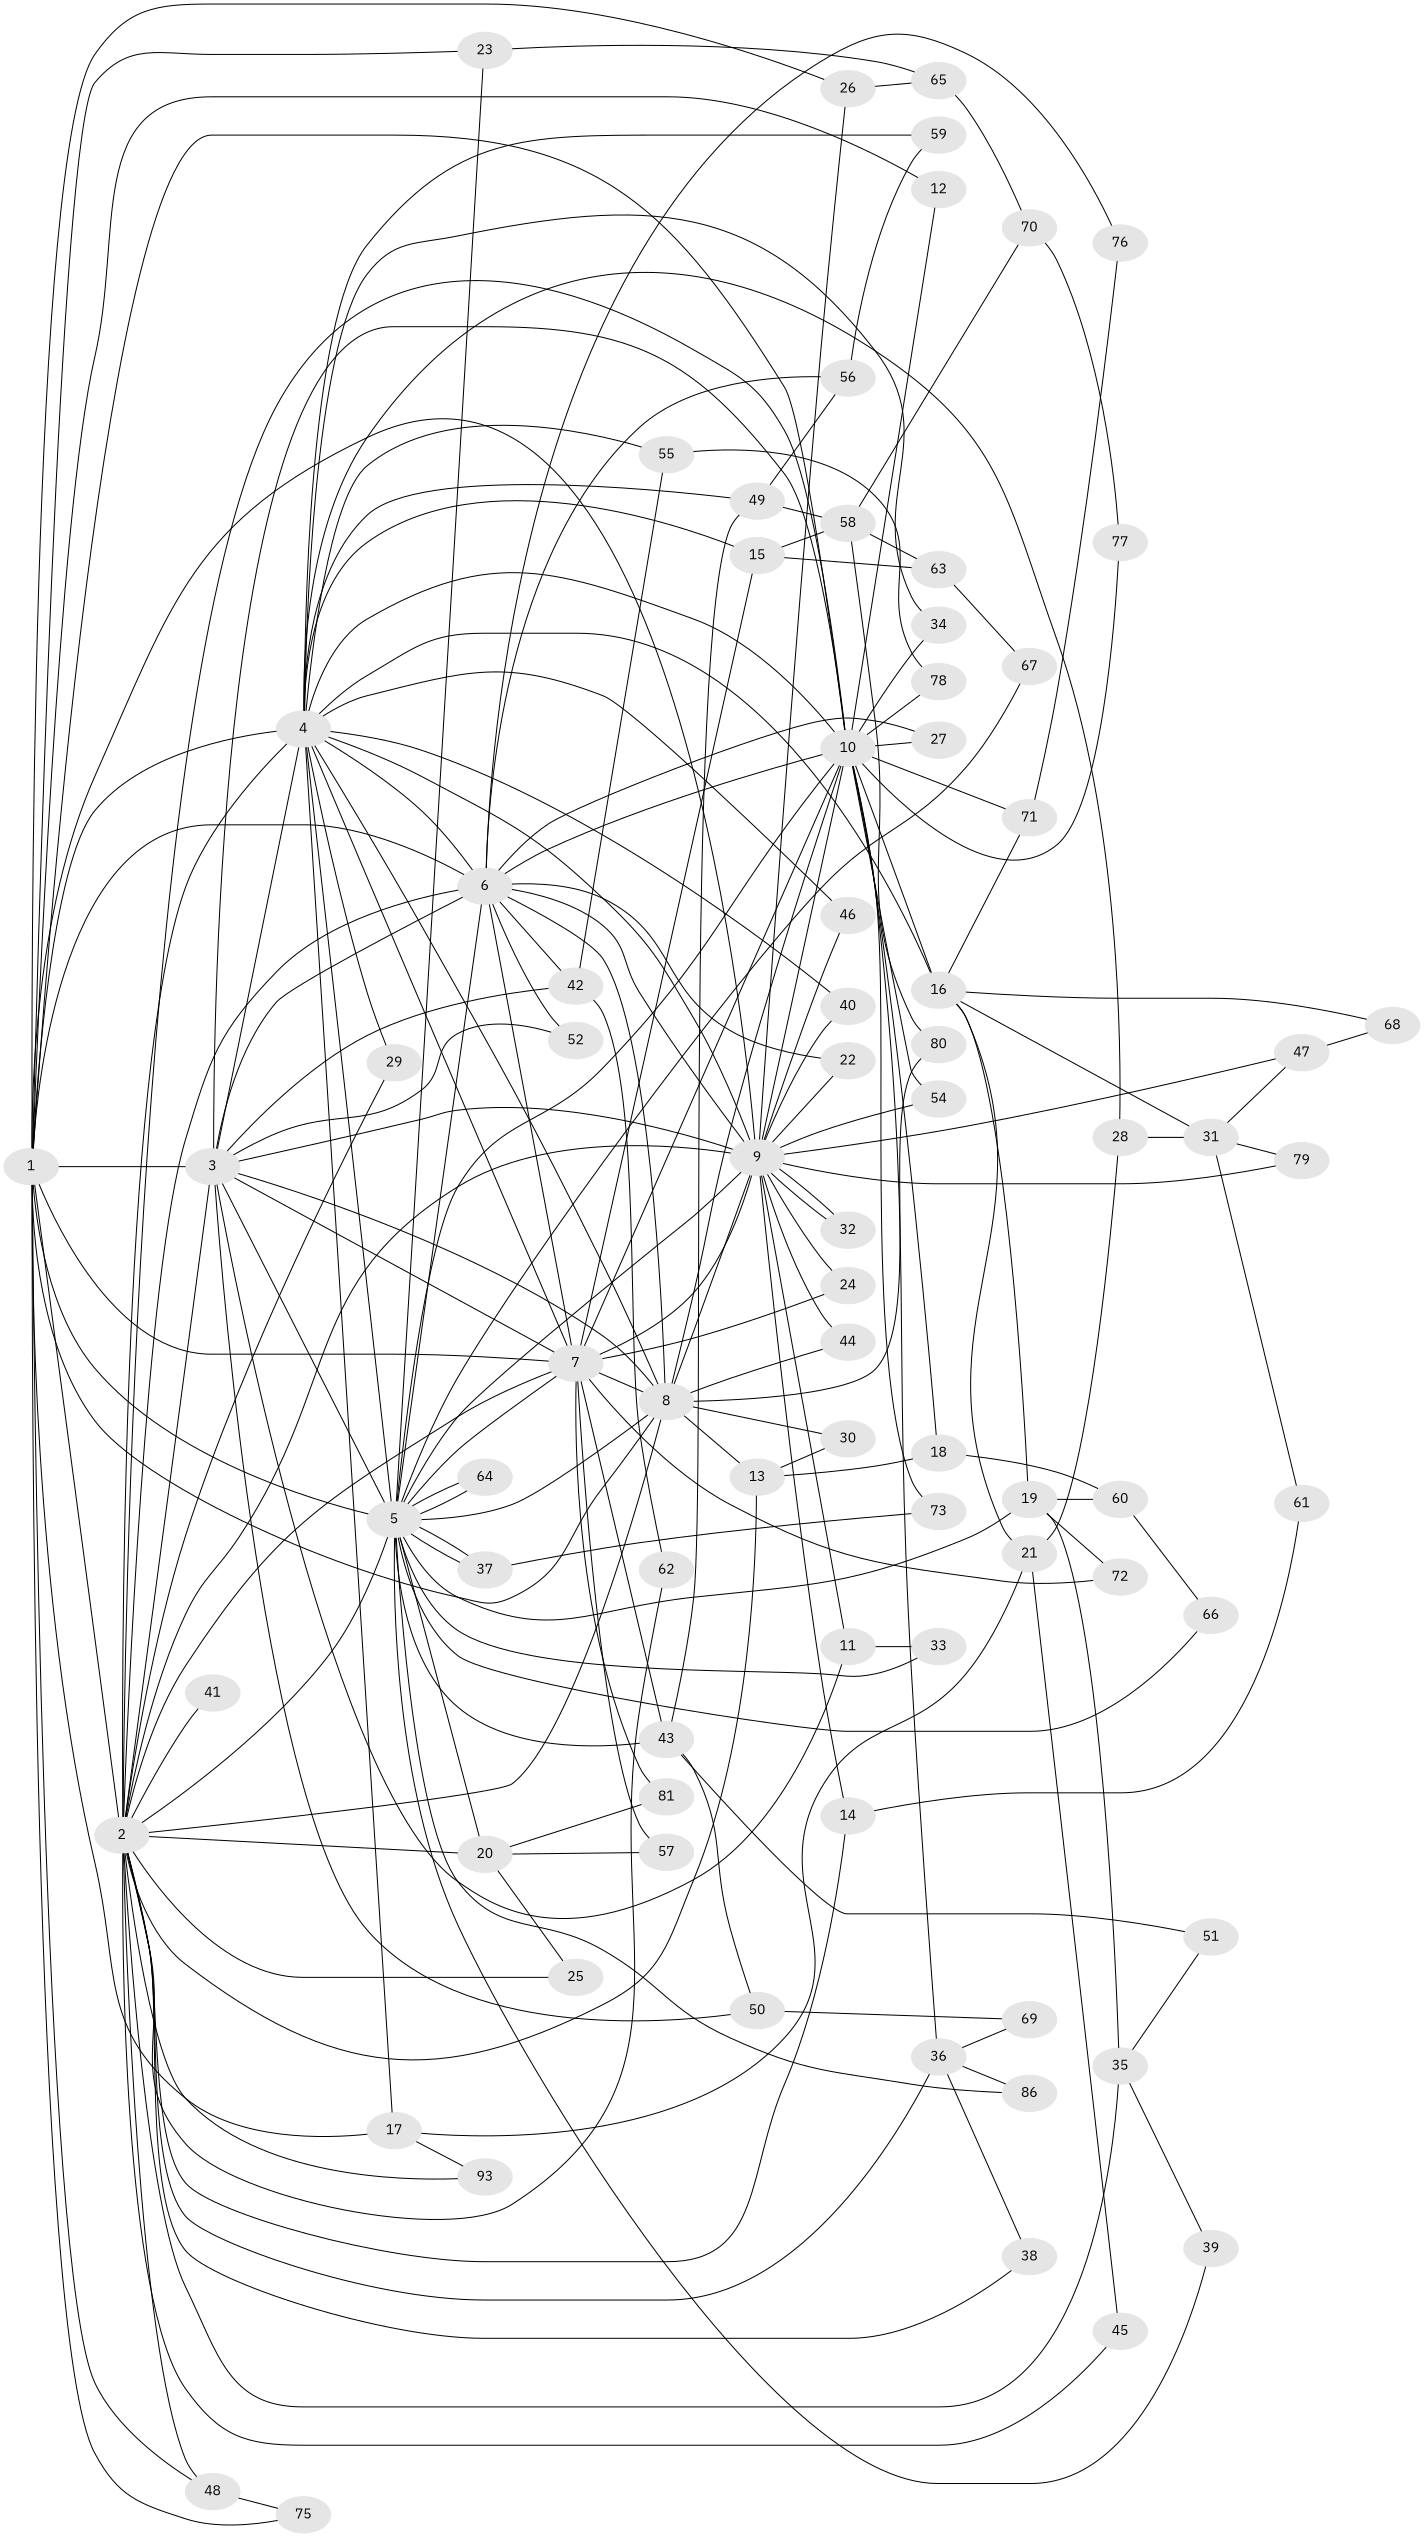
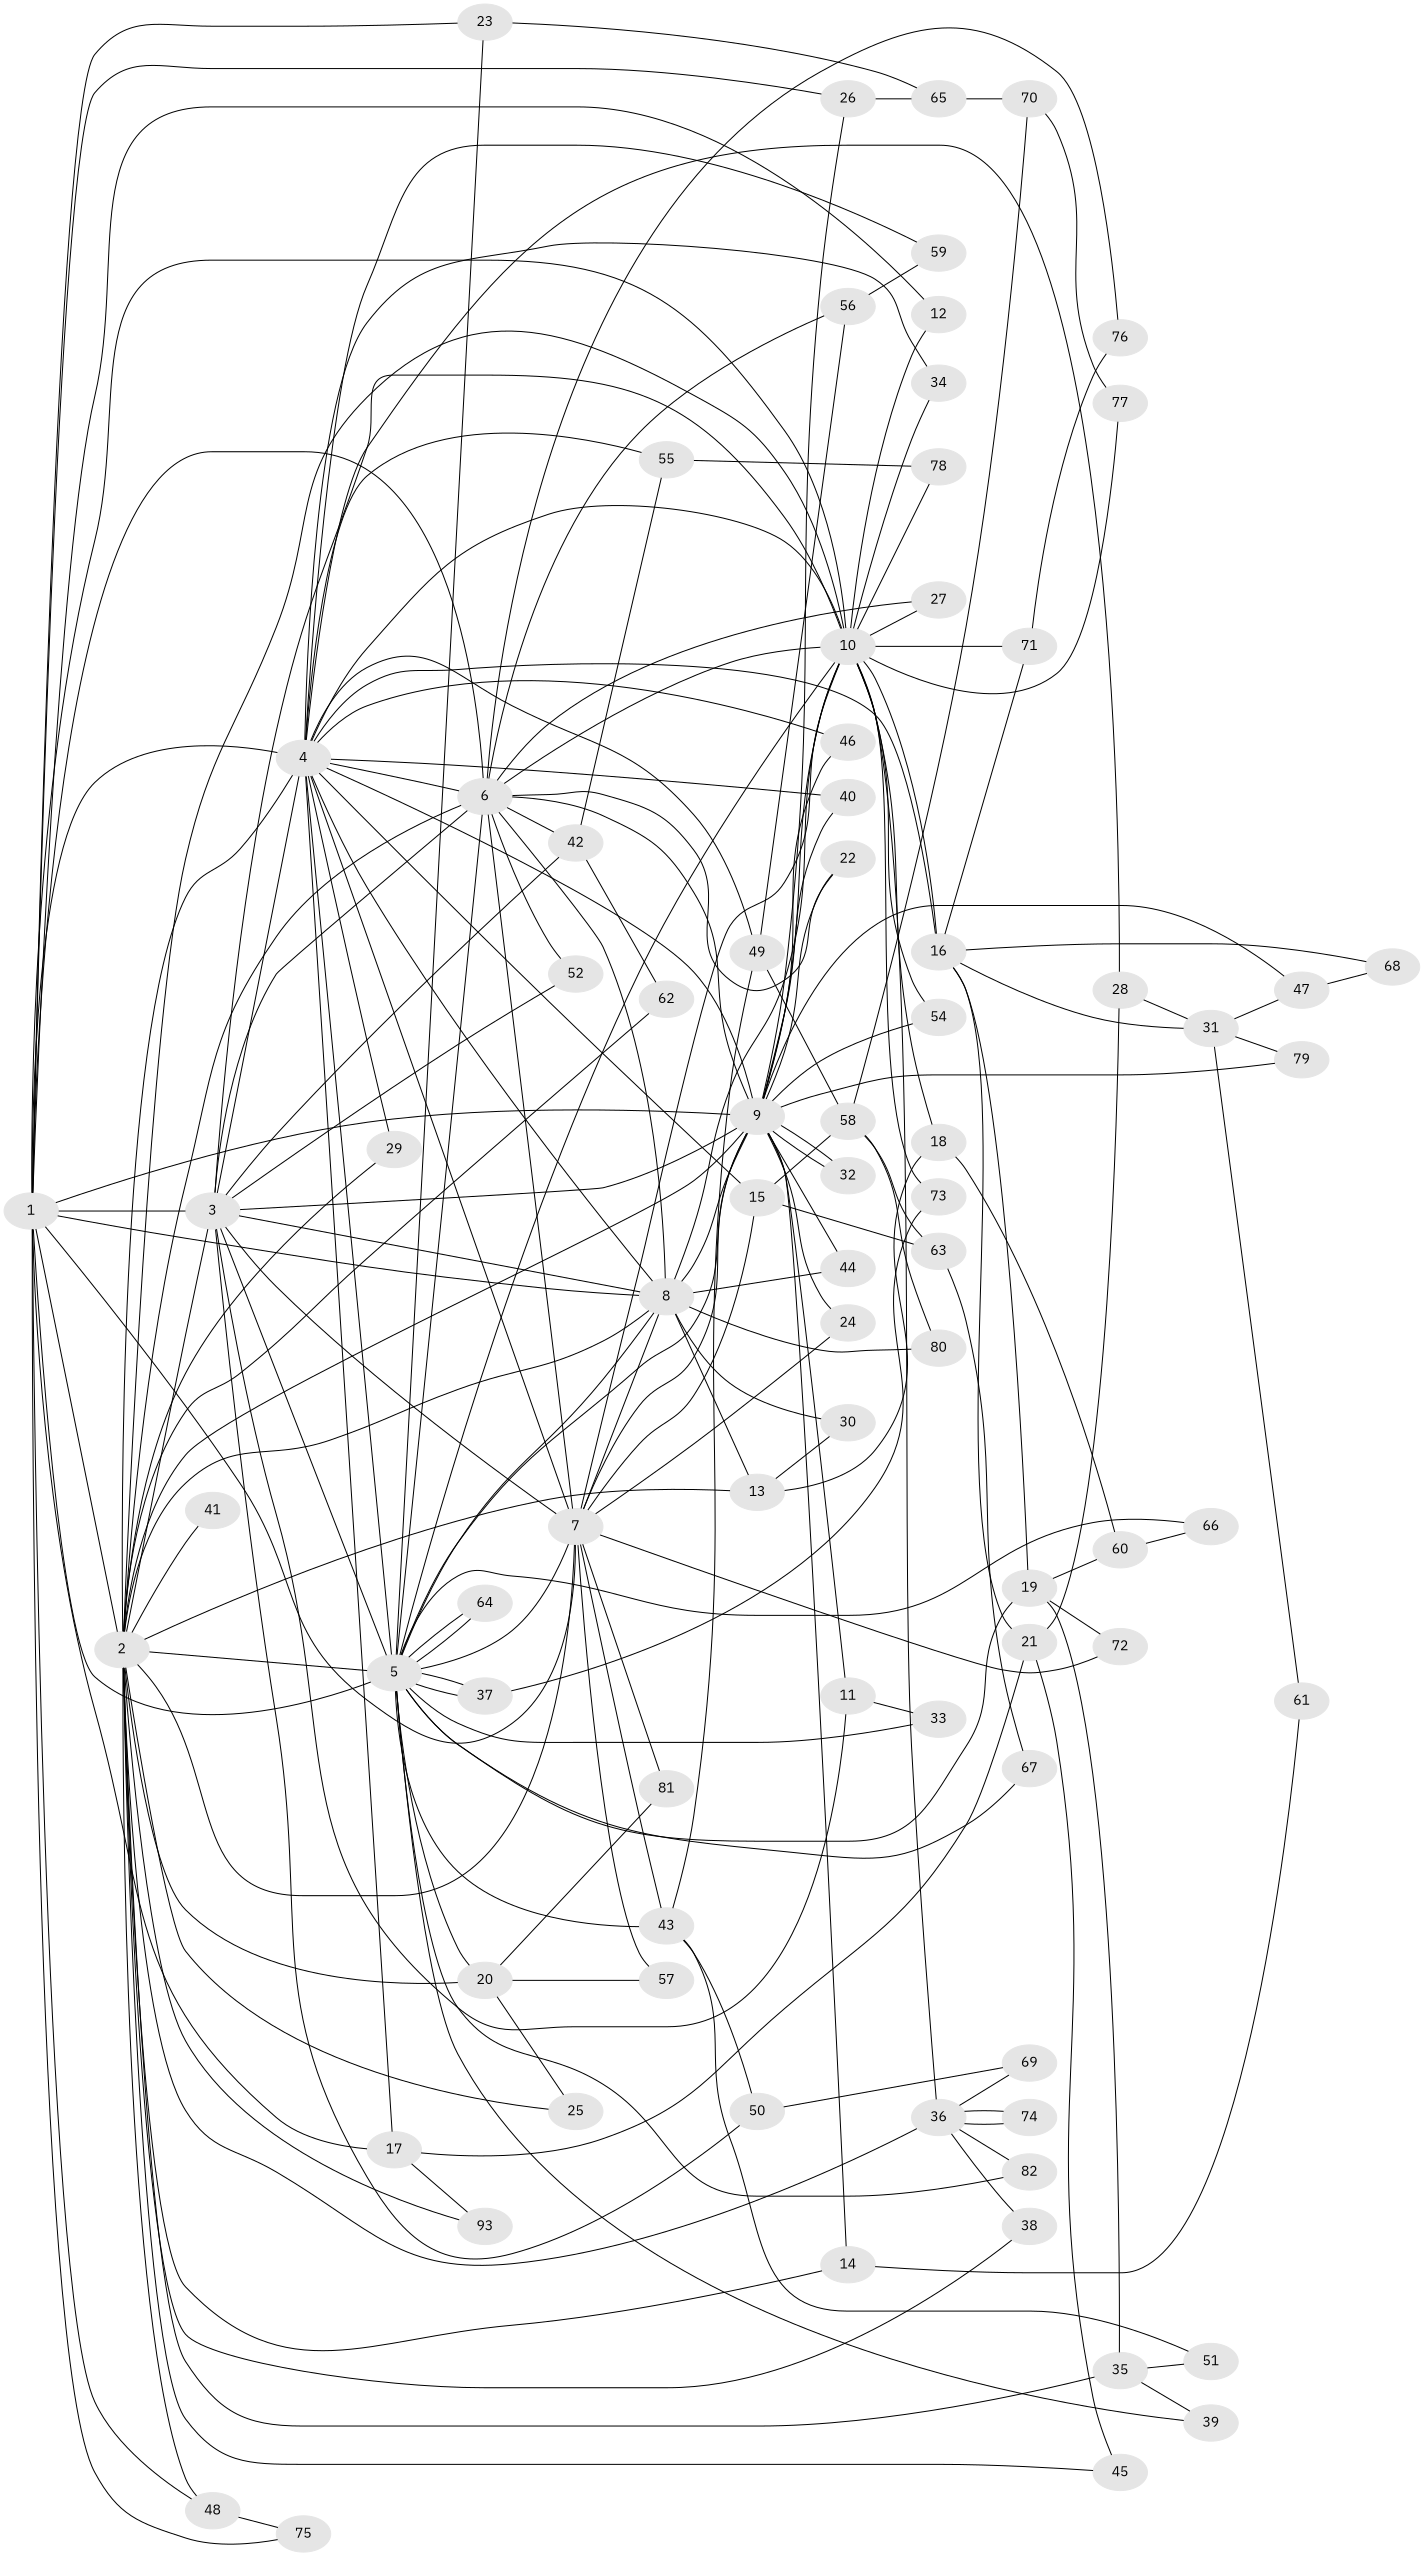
  graph {
    fontname="IBM Plex Sans"
    rankdir=LR
    node [color=gray90 fontname="IBM Plex Sans" style=filled]
    edge [fontname="IBM Plex Sans"]
    1
    2
    3
    4
    5
    6
    7
    8
    9
    10
    12
    17
    23
    26
    48
    75
    13
    14
    20
    25
    29
    35
    36
    38
    41
    45
    n27 [label=93]
    62
    11
    42
    50
    52
    15
    16
    28
    34
    40
    46
    49
    55
    59
    19
    33
    37
    39
    43
    64
    66
    67
-   82 [label=86]
+   82
    22
    27
    56
    76
    24
    57
    72
    81
    30
    44
    80
    32
    47
    54
    79
    18
    71
    73
    77
    78
    21
    65
    61
    51
    69
+   74
    58
    63
    31
    68
    60
    70
    1 -- 2
    1 -- 3
    1 -- 4
    1 -- 5
    1 -- 6
    1 -- 7
    1 -- 8
    1 -- 9
    1 -- 10
    1 -- 12
    1 -- 17
    1 -- 23
    1 -- 26
    1 -- 48
    1 -- 75
    2 -- 3
    2 -- 4
    2 -- 5
    2 -- 6
    2 -- 7
    2 -- 8
    2 -- 9
    2 -- 10
    2 -- 48
    2 -- 13
    2 -- 14
    2 -- 20
    2 -- 25
    2 -- 29
    2 -- 35
    2 -- 36
    2 -- 38
    2 -- 41
    2 -- 45
    2 -- n27
    2 -- 62
    3 -- 4
    3 -- 5
    3 -- 6
    3 -- 7
    3 -- 8
    3 -- 9
    3 -- 10
    3 -- 11
    3 -- 42
    3 -- 50
    3 -- 52
    4 -- 5
    4 -- 6
    4 -- 7
    4 -- 8
    4 -- 9
    4 -- 10
    4 -- 17
    4 -- 29
    4 -- 15
    4 -- 16
    4 -- 28
    4 -- 34
    4 -- 40
    4 -- 46
    4 -- 49
    4 -- 55
    4 -- 59
    5 -- 6
    5 -- 7
    5 -- 8
    5 -- 9
    5 -- 10
    5 -- 23
    5 -- 20
    5 -- 19
    5 -- 33
    5 -- 37
    5 -- 37
    5 -- 39
    5 -- 43
    5 -- 64
    5 -- 64
    5 -- 66
    5 -- 67
    5 -- 82
    6 -- 7
    6 -- 8
    6 -- 9
    6 -- 10
    6 -- 42
    6 -- 52
    6 -- 22
    6 -- 27
    6 -- 56
    6 -- 76
    7 -- 8
    7 -- 9
    7 -- 10
    7 -- 15
    7 -- 43
    7 -- 24
    7 -- 57
    7 -- 72
    7 -- 81
    8 -- 9
    8 -- 10
    8 -- 13
    8 -- 30
    8 -- 44
    8 -- 80
    9 -- 10
    9 -- 26
    9 -- 14
    9 -- 11
    9 -- 40
    9 -- 46
    9 -- 22
    9 -- 24
    9 -- 44
    9 -- 32
    9 -- 32
    9 -- 47
    9 -- 54
    9 -- 79
    10 -- 12
    10 -- 36
    10 -- 16
    10 -- 34
    10 -- 27
    10 -- 54
    10 -- 18
    10 -- 71
    10 -- 73
    10 -- 77
    10 -- 78
    17 -- n27
    17 -- 21
    23 -- 65
    26 -- 65
    48 -- 75
    13 -- 30
    13 -- 18
    14 -- 61
    20 -- 25
    20 -- 57
    20 -- 81
    35 -- 39
    35 -- 51
    36 -- 38
    36 -- 82
    36 -- 69
+   36 -- 74
+   36 -- 74
    11 -- 33
    42 -- 62
    42 -- 55
    50 -- 69
    15 -- 58
    15 -- 63
    16 -- 19
    16 -- 71
    16 -- 21
    16 -- 31
    16 -- 68
    28 -- 31
    49 -- 56
    49 -- 58
    55 -- 78
    19 -- 35
    19 -- 72
    19 -- 60
    37 -- 73
    43 -- 50
    43 -- 49
    43 -- 51
    56 -- 59
    47 -- 68
    18 -- 60
    71 -- 76
    21 -- 45
    21 -- 28
    65 -- 70
    58 -- 80
    58 -- 63
    58 -- 70
    63 -- 67
    31 -- 47
    31 -- 79
    31 -- 61
    60 -- 66
    70 -- 77
  }
